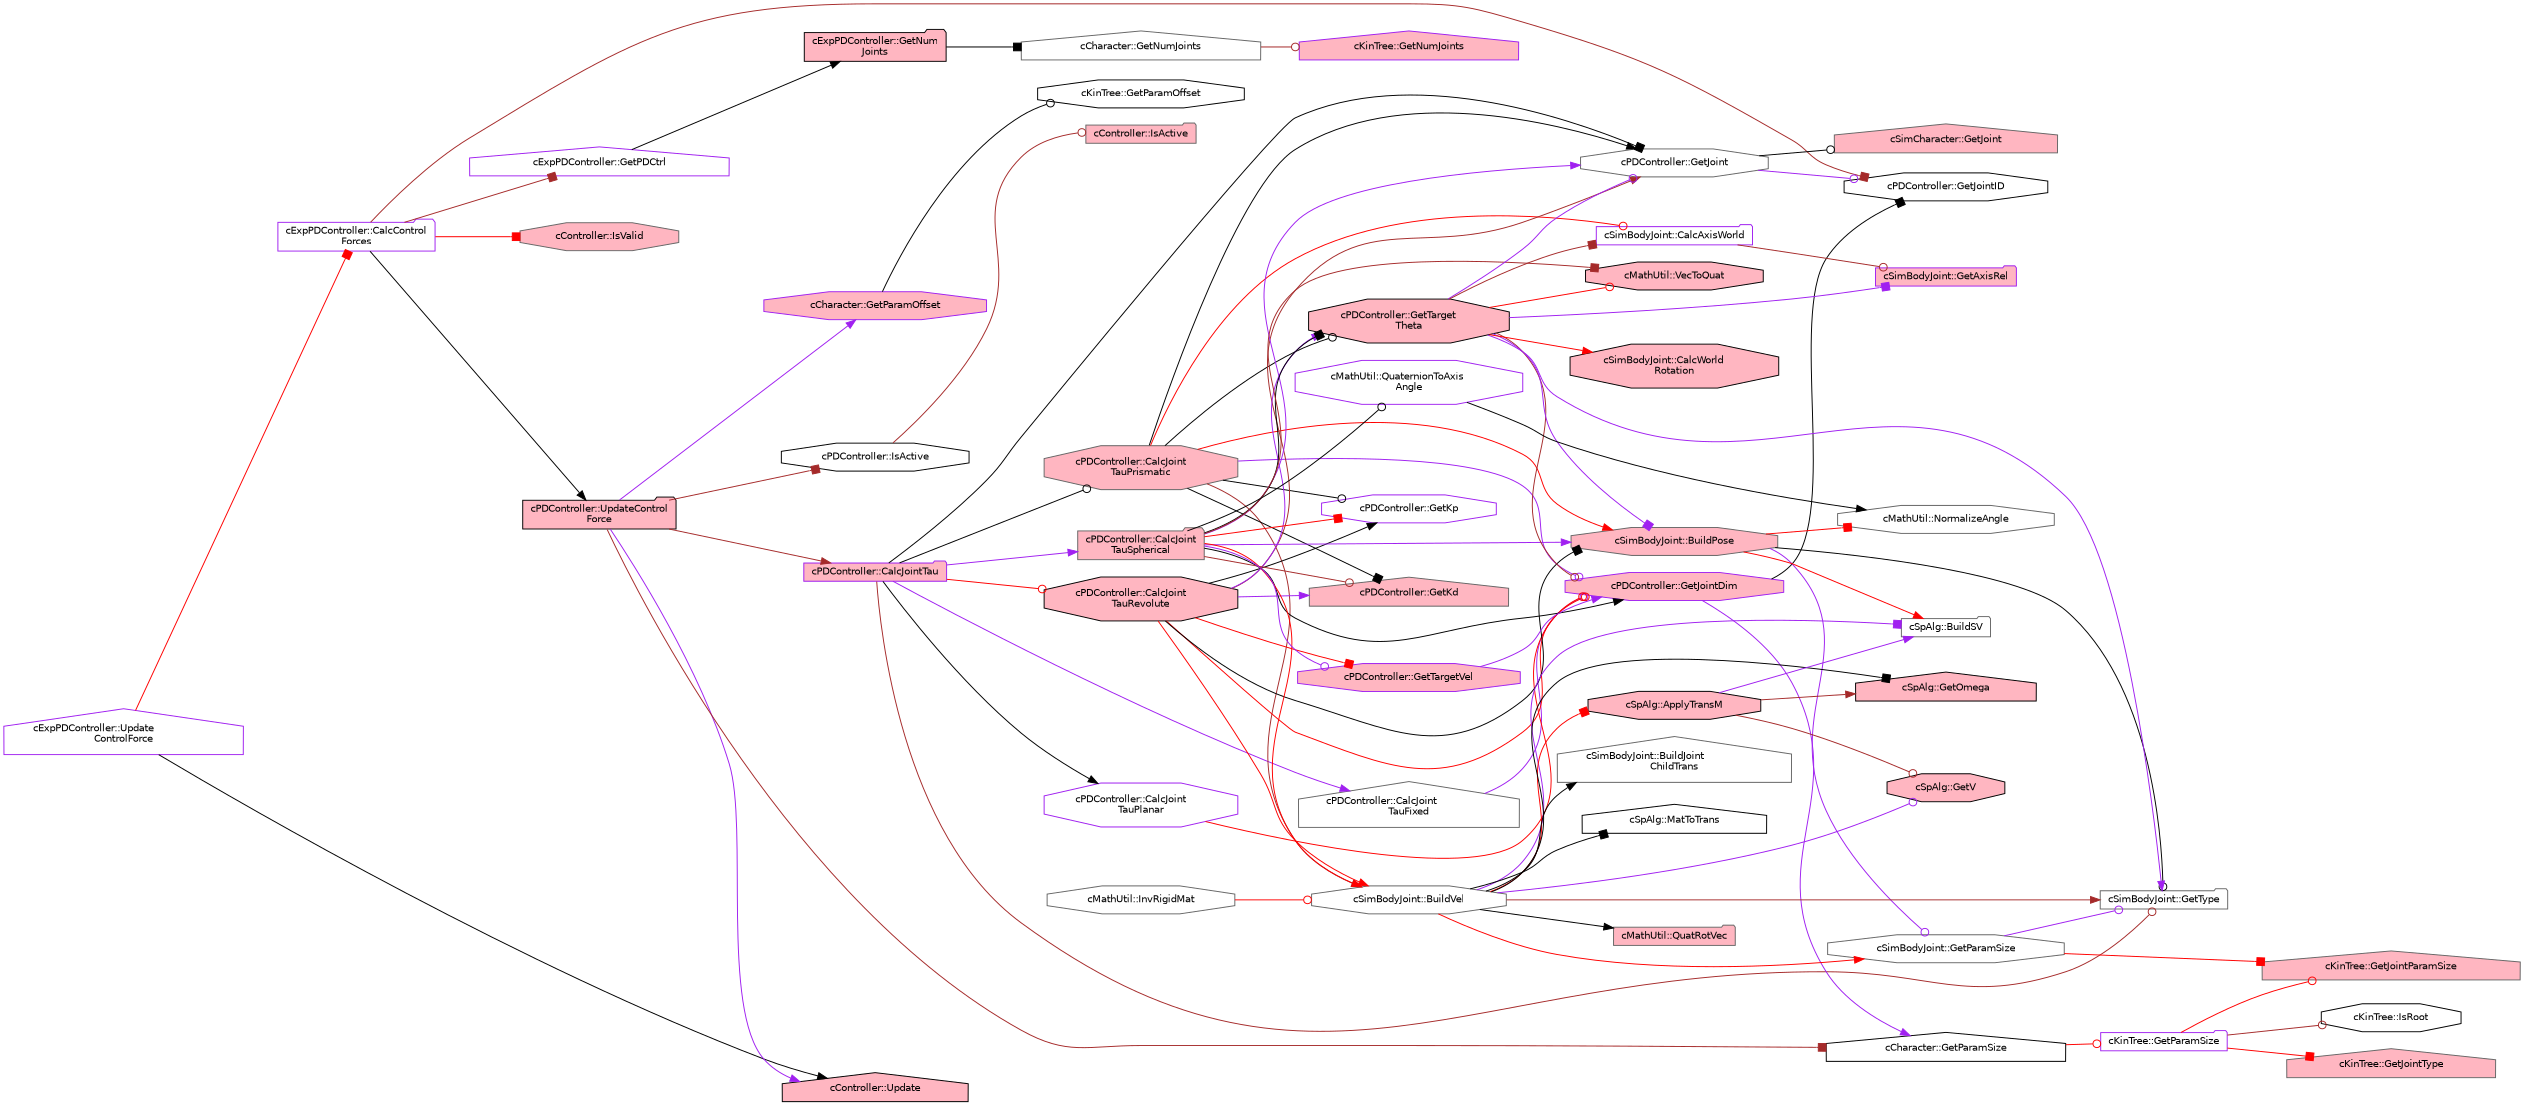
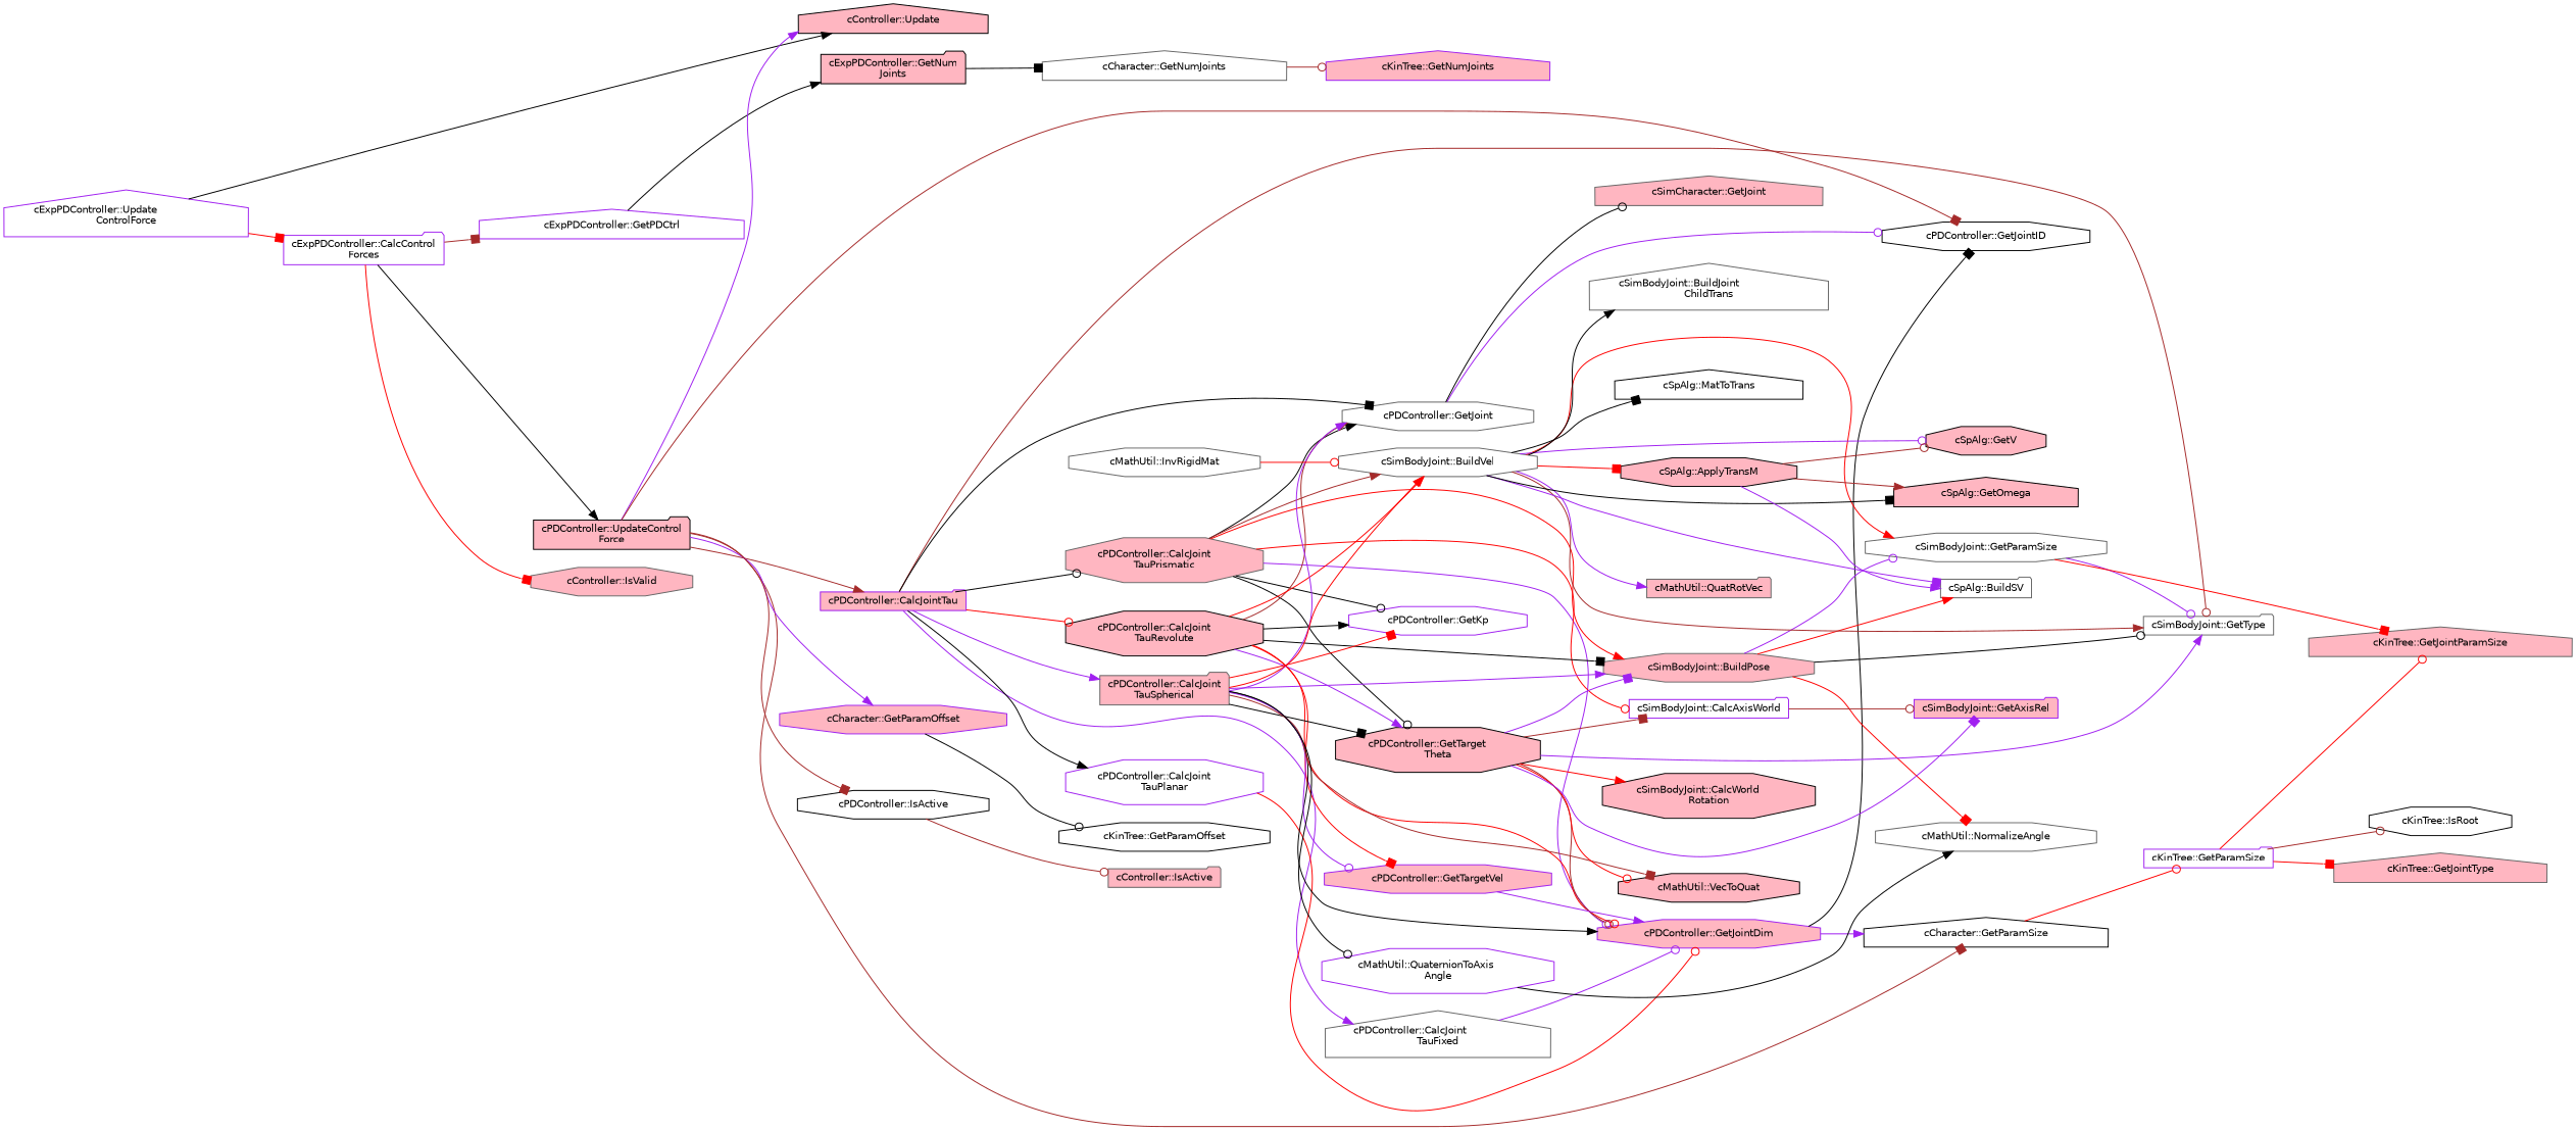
  digraph {
    rankdir=LR
    node [color=gray40 fillcolor=lightpink fontname=Helvetica fontsize=10 shape=octagon style=filled]
    edge [arrowhead=normal color=black fontname=Helvetica fontsize=10 labelfontname=Helvetica labelfontsize=10 style=solid]
    n1 [color=purple fillcolor=white fontcolor=black height=0.2 label="cExpPDController::Update\lControlForce" shape=house width=0.4]
    n2 [color=purple fillcolor=white height=0.2 label="cExpPDController::CalcControl\lForces" shape=folder width=0.4]
    n3 [color=black height=0.2 label="cController::Update" shape=house width=0.4]
    n4 [color=purple fillcolor=white height=0.2 label="cExpPDController::GetPDCtrl" shape=house width=0.4]
    n5 [height=0.2 label="cController::IsValid" width=0.4]
    n6 [color=black height=0.2 label="cPDController::UpdateControl\lForce" shape=folder width=0.4]
    n7 [color=black height=0.2 label="cExpPDController::GetNum\lJoints" shape=folder width=0.4]
    n8 [color=purple height=0.2 label="cPDController::CalcJointTau" shape=folder width=0.4]
    n9 [color=black fillcolor=white height=0.2 label="cPDController::GetJointID" width=0.4]
    n10 [color=black fillcolor=white height=0.2 label="cCharacter::GetParamSize" shape=house width=0.4]
    n11 [color=purple height=0.2 label="cCharacter::GetParamOffset" width=0.4]
    n12 [color=black fillcolor=white height=0.2 label="cPDController::IsActive" width=0.4]
    n13 [fillcolor=white height=0.2 label="cCharacter::GetNumJoints" shape=house width=0.4]
    n14 [color=purple height=0.2 label="cKinTree::GetNumJoints" shape=house width=0.4]
    n15 [fillcolor=white height=0.2 label="cPDController::CalcJoint\lTauFixed" shape=house width=0.4]
    n16 [color=purple fillcolor=white height=0.2 label="cPDController::CalcJoint\lTauPlanar" width=0.4]
    n17 [height=0.2 label="cPDController::CalcJoint\lTauPrismatic" width=0.4]
    n18 [fillcolor=white height=0.2 label="cSimBodyJoint::GetType" shape=folder width=0.4]
    n19 [fillcolor=white height=0.2 label="cPDController::GetJoint" width=0.4]
    n20 [color=black height=0.2 label="cPDController::CalcJoint\lTauRevolute" width=0.4]
    n21 [height=0.2 label="cPDController::CalcJoint\lTauSpherical" shape=folder width=0.4]
    n22 [color=purple fillcolor=white height=0.2 label="cKinTree::GetParamSize" shape=folder width=0.4]
    n23 [color=black fillcolor=white height=0.2 label="cKinTree::GetParamOffset" width=0.4]
    n24 [height=0.2 label="cController::IsActive" shape=folder width=0.4]
    n25 [color=purple height=0.2 label="cPDController::GetJointDim" width=0.4]
    n26 [height=0.2 label="cSimBodyJoint::BuildPose" width=0.4]
    n27 [fillcolor=white height=0.2 label="cSimBodyJoint::BuildVel" width=0.4]
-   n28 [height=0.2 label="cPDController::GetKd" shape=house width=0.4]
    n29 [color=purple fillcolor=white height=0.2 label="cPDController::GetKp" width=0.4]
    n30 [color=black height=0.2 label="cPDController::GetTarget\lTheta" width=0.4]
    n31 [color=purple fillcolor=white height=0.2 label="cSimBodyJoint::CalcAxisWorld" shape=folder width=0.4]
    n32 [height=0.2 label="cSimCharacter::GetJoint" shape=house width=0.4]
    n33 [color=purple height=0.2 label="cPDController::GetTargetVel" width=0.4]
    n34 [color=black height=0.2 label="cMathUtil::VecToQuat" width=0.4]
    n35 [color=purple fillcolor=white height=0.2 label="cMathUtil::QuaternionToAxis\lAngle" width=0.4]
    n36 [height=0.2 label="cKinTree::GetJointParamSize" shape=house width=0.4]
    n37 [height=0.2 label="cKinTree::GetJointType" shape=house width=0.4]
    n38 [color=black fillcolor=white height=0.2 label="cKinTree::IsRoot" width=0.4]
    n39 [fillcolor=white height=0.2 label="cSimBodyJoint::GetParamSize" width=0.4]
    n40 [fillcolor=white height=0.2 label="cMathUtil::NormalizeAngle" width=0.4]
    n41 [fillcolor=white height=0.2 label="cSpAlg::BuildSV" shape=folder width=0.4]
    n42 [height=0.2 label="cMathUtil::QuatRotVec" shape=folder width=0.4]
    n43 [color=black height=0.2 label="cSpAlg::ApplyTransM" width=0.4]
    n44 [color=black height=0.2 label="cSpAlg::GetOmega" shape=house width=0.4]
    n45 [color=black height=0.2 label="cSpAlg::GetV" width=0.4]
    n46 [fillcolor=white height=0.2 label="cSimBodyJoint::BuildJoint\lChildTrans" shape=house width=0.4]
    n47 [color=black fillcolor=white height=0.2 label="cSpAlg::MatToTrans" shape=house width=0.4]
    n48 [color=purple height=0.2 label="cSimBodyJoint::GetAxisRel" shape=folder width=0.4]
    n49 [color=black height=0.2 label="cSimBodyJoint::CalcWorld\lRotation" width=0.4]
    n50 [fillcolor=white height=0.2 label="cMathUtil::InvRigidMat" width=0.4]
    n1 -> n2 [arrowhead=box color=red]
    n1 -> n3
    n2 -> n4 [arrowhead=box color=brown]
    n2 -> n5 [arrowhead=box color=red]
    n2 -> n6
    n4 -> n7
    n6 -> n3 [color=purple]
    n6 -> n8 [color=brown]
-   n2 -> n9 [arrowhead=box color=brown]
+   n6 -> n9 [arrowhead=box color=brown]
    n6 -> n10 [arrowhead=box color=brown]
    n6 -> n11 [color=purple]
    n6 -> n12 [arrowhead=box color=brown]
    n7 -> n13 [arrowhead=box]
    n8 -> n15 [color=purple]
    n8 -> n16
    n8 -> n17 [arrowhead=odot]
    n8 -> n18 [arrowhead=odot color=brown]
    n8 -> n19 [arrowhead=box]
    n8 -> n20 [arrowhead=odot color=red]
    n8 -> n21 [color=purple]
    n10 -> n22 [arrowhead=odot color=red]
    n11 -> n23 [arrowhead=odot]
    n12 -> n24 [arrowhead=odot color=brown]
    n13 -> n14 [arrowhead=odot color=brown]
    n15 -> n25 [arrowhead=odot color=purple]
    n16 -> n25 [arrowhead=odot color=red]
    n17 -> n19
    n17 -> n25 [arrowhead=odot color=purple]
    n17 -> n26 [color=red]
    n17 -> n27 [color=brown]
-   n17 -> n28 [arrowhead=box]
    n17 -> n29 [arrowhead=odot]
    n17 -> n30 [arrowhead=odot]
    n17 -> n31 [arrowhead=odot color=red]
    n19 -> n9 [arrowhead=odot color=purple]
    n19 -> n32 [arrowhead=odot]
    n20 -> n19 [color=brown]
    n20 -> n25 [arrowhead=odot color=red]
    n20 -> n26 [arrowhead=box]
    n20 -> n27 [color=red]
-   n20 -> n28 [color=purple]
    n20 -> n29
    n20 -> n30 [color=purple]
    n20 -> n33 [arrowhead=box color=red]
    n21 -> n19 [color=purple]
    n21 -> n25
    n21 -> n26 [color=purple]
    n21 -> n27 [color=red]
-   n21 -> n28 [arrowhead=odot color=brown]
    n21 -> n29 [arrowhead=box color=red]
    n21 -> n30 [arrowhead=box]
    n21 -> n33 [arrowhead=odot color=purple]
    n21 -> n34 [arrowhead=box color=brown]
    n21 -> n35 [arrowhead=odot]
    n22 -> n36 [arrowhead=odot color=red]
    n22 -> n37 [arrowhead=box color=red]
    n22 -> n38 [arrowhead=odot color=brown]
    n25 -> n9 [arrowhead=box]
    n25 -> n10 [color=purple]
    n26 -> n18 [arrowhead=odot]
    n26 -> n39 [arrowhead=odot color=purple]
    n26 -> n40 [arrowhead=box color=red]
    n26 -> n41 [color=red]
    n27 -> n18 [color=brown]
    n27 -> n39 [color=red]
    n27 -> n41 [arrowhead=box color=purple]
-   n27 -> n42
+   n27 -> n42 [color=purple]
    n27 -> n43 [arrowhead=box color=red]
    n27 -> n44 [arrowhead=box]
    n27 -> n45 [arrowhead=odot color=purple]
    n27 -> n46
    n27 -> n47 [arrowhead=box]
    n30 -> n18 [color=purple]
-   n30 -> n19 [arrowhead=odot color=purple]
    n30 -> n25 [arrowhead=odot color=brown]
    n30 -> n26 [arrowhead=box color=purple]
    n30 -> n31 [arrowhead=box color=brown]
    n30 -> n34 [arrowhead=odot color=red]
    n30 -> n48 [arrowhead=box color=purple]
    n30 -> n49 [color=red]
    n31 -> n48 [arrowhead=odot color=brown]
    n33 -> n25 [color=purple]
    n35 -> n40
    n39 -> n18 [arrowhead=odot color=purple]
    n39 -> n36 [arrowhead=box color=red]
    n43 -> n41 [color=purple]
    n43 -> n44 [color=brown]
    n43 -> n45 [arrowhead=odot color=brown]
    n50 -> n27 [arrowhead=odot color=red]
  }
